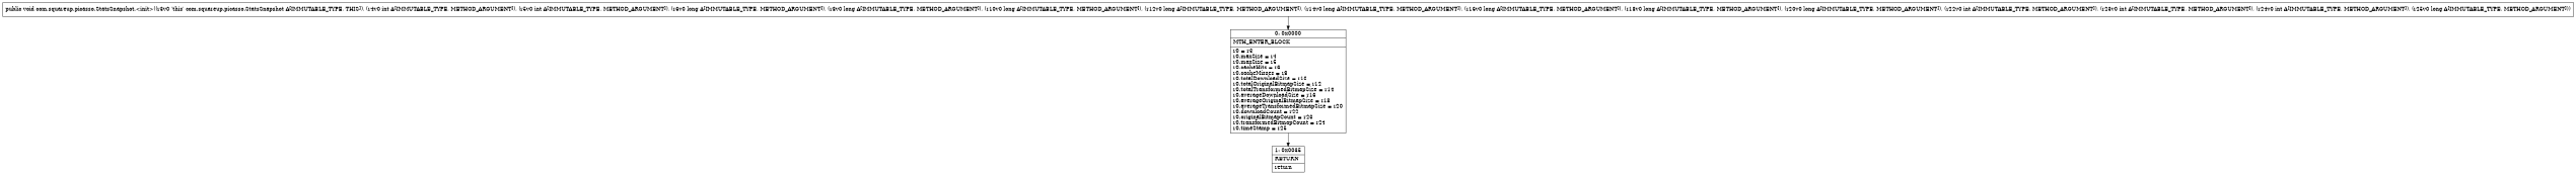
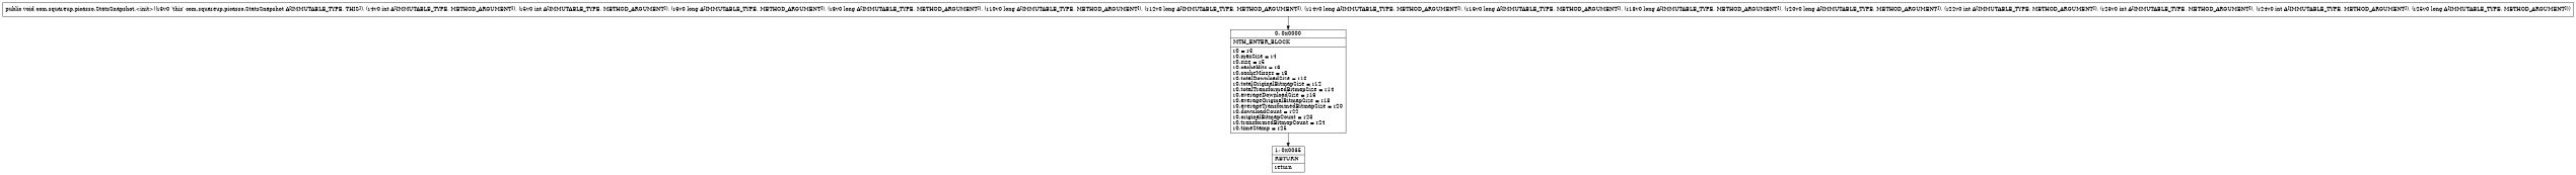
  digraph {
    node [shape=record]
-   n1 [label="{0\:\ 0x0000|MTH_ENTER_BLOCK\l|r0 = r3\lr0.maxSize = r4\lr0.maxSize = r5\lr0.cacheHits = r6\lr0.cacheMisses = r8\lr0.totalDownloadSize = r10\lr0.totalOriginalBitmapSize = r12\lr0.totalTransformedBitmapSize = r14\lr0.averageDownloadSize = r16\lr0.averageOriginalBitmapSize = r18\lr0.averageTransformedBitmapSize = r20\lr0.downloadCount = r22\lr0.originalBitmapCount = r23\lr0.transformedBitmapCount = r24\lr0.timeStamp = r25\l}"]
+   n1 [label="{0\:\ 0x0000|MTH_ENTER_BLOCK\l|r0 = r3\lr0.maxSize = r4\lr0.size = r5\lr0.cacheHits = r6\lr0.cacheMisses = r8\lr0.totalDownloadSize = r10\lr0.totalOriginalBitmapSize = r12\lr0.totalTransformedBitmapSize = r14\lr0.averageDownloadSize = r16\lr0.averageOriginalBitmapSize = r18\lr0.averageTransformedBitmapSize = r20\lr0.downloadCount = r22\lr0.originalBitmapCount = r23\lr0.transformedBitmapCount = r24\lr0.timeStamp = r25\l}"]
    n2 [label="{1\:\ 0x0035|RETURN\l|return\l}"]
    n3 [label="{public void com.squareup.picasso.StatsSnapshot.\<init\>((r3v0 'this' com.squareup.picasso.StatsSnapshot A[IMMUTABLE_TYPE, THIS]), (r4v0 int A[IMMUTABLE_TYPE, METHOD_ARGUMENT]), (r5v0 int A[IMMUTABLE_TYPE, METHOD_ARGUMENT]), (r6v0 long A[IMMUTABLE_TYPE, METHOD_ARGUMENT]), (r8v0 long A[IMMUTABLE_TYPE, METHOD_ARGUMENT]), (r10v0 long A[IMMUTABLE_TYPE, METHOD_ARGUMENT]), (r12v0 long A[IMMUTABLE_TYPE, METHOD_ARGUMENT]), (r14v0 long A[IMMUTABLE_TYPE, METHOD_ARGUMENT]), (r16v0 long A[IMMUTABLE_TYPE, METHOD_ARGUMENT]), (r18v0 long A[IMMUTABLE_TYPE, METHOD_ARGUMENT]), (r20v0 long A[IMMUTABLE_TYPE, METHOD_ARGUMENT]), (r22v0 int A[IMMUTABLE_TYPE, METHOD_ARGUMENT]), (r23v0 int A[IMMUTABLE_TYPE, METHOD_ARGUMENT]), (r24v0 int A[IMMUTABLE_TYPE, METHOD_ARGUMENT]), (r25v0 long A[IMMUTABLE_TYPE, METHOD_ARGUMENT])) }"]
    n1 -> n2
    n3 -> n1
  }
